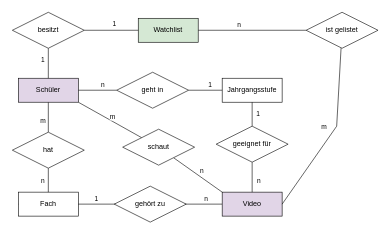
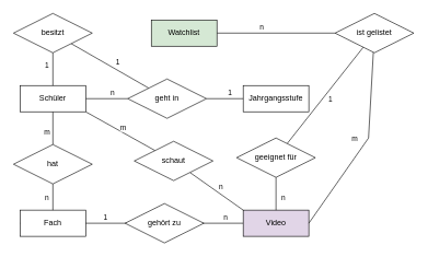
  <mxCell id="0" />
  <mxCell id="1" parent="0" />
  <mxCell id="2" style="rounded=0;orthogonalLoop=1;jettySize=auto;html=1;entryX=0;entryY=0.5;entryDx=0;entryDy=0;endArrow=none;endFill=0;" edge="1" parent="1" source="4" target="7"><mxGeometry relative="1" as="geometry" /></mxCell>
  <mxCell id="3" value="n" style="edgeLabel;html=1;align=center;verticalAlign=middle;resizable=0;points=[];" vertex="1" connectable="0" parent="2"><mxGeometry x="-0.689" y="-1" relative="1" as="geometry"><mxPoint y="-9" as="offset" /></mxGeometry></mxCell>
  <mxCell id="4" value="Video" style="whiteSpace=wrap;html=1;align=center;fillColor=#e1d5e7;" vertex="1" parent="1"><mxGeometry x="370" y="320" width="100" height="40" as="geometry" /></mxCell>
  <mxCell id="5" style="edgeStyle=none;rounded=0;orthogonalLoop=1;jettySize=auto;html=1;entryX=0;entryY=0.5;entryDx=0;entryDy=0;endArrow=none;endFill=0;" edge="1" parent="1" source="7" target="8"><mxGeometry relative="1" as="geometry" /></mxCell>
  <mxCell id="6" value="1" style="edgeLabel;html=1;align=center;verticalAlign=middle;resizable=0;points=[];" vertex="1" connectable="0" parent="5"><mxGeometry x="-0.514" relative="1" as="geometry"><mxPoint x="8.86" y="-10" as="offset" /></mxGeometry></mxCell>
  <mxCell id="7" value="gehört zu" style="shape=rhombus;perimeter=rhombusPerimeter;whiteSpace=wrap;html=1;align=center;" vertex="1" parent="1"><mxGeometry x="190" y="310" width="120" height="60" as="geometry" /></mxCell>
  <mxCell id="8" value="Fach" style="whiteSpace=wrap;html=1;align=center;" vertex="1" parent="1"><mxGeometry x="30" y="320" width="100" height="40" as="geometry" /></mxCell>
  <mxCell id="9" style="edgeStyle=none;rounded=0;orthogonalLoop=1;jettySize=auto;html=1;entryX=0;entryY=0.5;entryDx=0;entryDy=0;endArrow=none;endFill=0;" edge="1" parent="1" source="11" target="34"><mxGeometry relative="1" as="geometry" /></mxCell>
  <mxCell id="10" value="n" style="edgeLabel;html=1;align=center;verticalAlign=middle;resizable=0;points=[];" vertex="1" connectable="0" parent="9"><mxGeometry x="-0.238" y="1" relative="1" as="geometry"><mxPoint x="-1.43" y="-9" as="offset" /></mxGeometry></mxCell>
  <mxCell id="11" value="Watchlist" style="whiteSpace=wrap;html=1;align=center;fillColor=#d5e8d4;" vertex="1" parent="1"><mxGeometry x="230" y="30" width="100" height="40" as="geometry" /></mxCell>
  <mxCell id="12" style="edgeStyle=none;rounded=0;orthogonalLoop=1;jettySize=auto;html=1;entryX=0;entryY=0.5;entryDx=0;entryDy=0;endArrow=none;endFill=0;" edge="1" parent="1" source="16" target="28"><mxGeometry relative="1" as="geometry" /></mxCell>
  <mxCell id="13" value="n" style="edgeLabel;html=1;align=center;verticalAlign=middle;resizable=0;points=[];" vertex="1" connectable="0" parent="12"><mxGeometry x="0.339" relative="1" as="geometry"><mxPoint x="-2.86" y="-10" as="offset" /></mxGeometry></mxCell>
  <mxCell id="14" style="edgeStyle=none;rounded=0;orthogonalLoop=1;jettySize=auto;html=1;entryX=0.5;entryY=0;entryDx=0;entryDy=0;endArrow=none;endFill=0;" edge="1" parent="1" source="16" target="31"><mxGeometry relative="1" as="geometry" /></mxCell>
  <mxCell id="15" value="m" style="edgeLabel;html=1;align=center;verticalAlign=middle;resizable=0;points=[];" vertex="1" connectable="0" parent="14"><mxGeometry x="0.514" relative="1" as="geometry"><mxPoint x="-10" y="-7.71" as="offset" /></mxGeometry></mxCell>
- <mxCell id="16" value="Schüler" style="whiteSpace=wrap;html=1;align=center;fillColor=#e1d5e7;" vertex="1" parent="1"><mxGeometry x="30" y="130" width="100" height="40" as="geometry" /></mxCell>
+ <mxCell id="16" value="Schüler" style="whiteSpace=wrap;html=1;align=center;" vertex="1" parent="1"><mxGeometry x="30" y="130" width="100" height="40" as="geometry" /></mxCell>
  <mxCell id="17" value="Jahrgangsstufe" style="whiteSpace=wrap;html=1;align=center;" vertex="1" parent="1"><mxGeometry x="370" y="130" width="100" height="40" as="geometry" /></mxCell>
  <mxCell id="18" style="edgeStyle=none;rounded=0;orthogonalLoop=1;jettySize=auto;html=1;endArrow=none;endFill=0;" edge="1" parent="1" source="21" target="16"><mxGeometry relative="1" as="geometry" /></mxCell>
  <mxCell id="19" value="1" style="edgeLabel;html=1;align=center;verticalAlign=middle;resizable=0;points=[];" vertex="1" connectable="0" parent="18"><mxGeometry x="0.251" y="1" relative="1" as="geometry"><mxPoint x="-11" y="-11.43" as="offset" /></mxGeometry></mxCell>
- <mxCell id="20" value="1" style="edgeStyle=none;rounded=0;orthogonalLoop=1;jettySize=auto;html=1;entryX=0;entryY=0.5;entryDx=0;entryDy=0;endArrow=none;endFill=0;" edge="1" parent="1" source="21" target="11"><mxGeometry x="0.111" y="10" relative="1" as="geometry"><mxPoint as="offset" /></mxGeometry></mxCell>
+ <mxCell id="20" value="1" style="edgeStyle=none;rounded=0;orthogonalLoop=1;jettySize=auto;html=1;endArrow=none;endFill=0;" edge="1" parent="1" source="21" target="28"><mxGeometry x="0.111" y="10" relative="1" as="geometry"><mxPoint as="offset" /></mxGeometry></mxCell>
  <mxCell id="21" value="besitzt" style="shape=rhombus;perimeter=rhombusPerimeter;whiteSpace=wrap;html=1;align=center;" vertex="1" parent="1"><mxGeometry x="20" y="20" width="120" height="60" as="geometry" /></mxCell>
  <mxCell id="22" style="edgeStyle=none;rounded=0;orthogonalLoop=1;jettySize=auto;html=1;entryX=0.5;entryY=0;entryDx=0;entryDy=0;endArrow=none;endFill=0;" edge="1" parent="1" source="25" target="4"><mxGeometry relative="1" as="geometry" /></mxCell>
  <mxCell id="23" value="n" style="edgeLabel;html=1;align=center;verticalAlign=middle;resizable=0;points=[];" vertex="1" connectable="0" parent="22"><mxGeometry x="-0.331" y="1" relative="1" as="geometry"><mxPoint x="9" y="13.33" as="offset" /></mxGeometry></mxCell>
- <mxCell id="24" value="1" style="edgeStyle=none;rounded=0;orthogonalLoop=1;jettySize=auto;html=1;entryX=0.5;entryY=1;entryDx=0;entryDy=0;endArrow=none;endFill=0;" edge="1" parent="1" source="25" target="17"><mxGeometry y="-10" relative="1" as="geometry"><mxPoint as="offset" /></mxGeometry></mxCell>
+ <mxCell id="24" value="1" style="edgeStyle=none;rounded=0;orthogonalLoop=1;jettySize=auto;html=1;endArrow=none;endFill=0;" edge="1" parent="1" source="25" target="34"><mxGeometry y="-10" relative="1" as="geometry"><mxPoint as="offset" /></mxGeometry></mxCell>
  <mxCell id="25" value="geeignet für" style="shape=rhombus;perimeter=rhombusPerimeter;whiteSpace=wrap;html=1;align=center;" vertex="1" parent="1"><mxGeometry x="360" y="210" width="120" height="60" as="geometry" /></mxCell>
  <mxCell id="26" style="edgeStyle=none;rounded=0;orthogonalLoop=1;jettySize=auto;html=1;endArrow=none;endFill=0;" edge="1" parent="1" source="28" target="17"><mxGeometry relative="1" as="geometry" /></mxCell>
  <mxCell id="27" value="1" style="edgeLabel;html=1;align=center;verticalAlign=middle;resizable=0;points=[];" vertex="1" connectable="0" parent="26"><mxGeometry x="0.265" y="-1" relative="1" as="geometry"><mxPoint y="-11" as="offset" /></mxGeometry></mxCell>
  <mxCell id="28" value="geht in" style="shape=rhombus;perimeter=rhombusPerimeter;whiteSpace=wrap;html=1;align=center;" vertex="1" parent="1"><mxGeometry x="194" y="120" width="120" height="60" as="geometry" /></mxCell>
  <mxCell id="29" style="edgeStyle=none;rounded=0;orthogonalLoop=1;jettySize=auto;html=1;entryX=0.5;entryY=0;entryDx=0;entryDy=0;endArrow=none;endFill=0;" edge="1" parent="1" source="31" target="8"><mxGeometry relative="1" as="geometry" /></mxCell>
  <mxCell id="30" value="n" style="edgeLabel;html=1;align=center;verticalAlign=middle;resizable=0;points=[];" vertex="1" connectable="0" parent="29"><mxGeometry x="0.393" relative="1" as="geometry"><mxPoint x="-10" y="-8" as="offset" /></mxGeometry></mxCell>
  <mxCell id="31" value="hat" style="shape=rhombus;perimeter=rhombusPerimeter;whiteSpace=wrap;html=1;align=center;" vertex="1" parent="1"><mxGeometry x="20" y="220" width="120" height="60" as="geometry" /></mxCell>
  <mxCell id="32" style="edgeStyle=none;rounded=0;orthogonalLoop=1;jettySize=auto;html=1;entryX=1;entryY=0.5;entryDx=0;entryDy=0;endArrow=none;endFill=0;" edge="1" parent="1" source="34" target="4"><mxGeometry relative="1" as="geometry"><Array as="points"><mxPoint x="561" y="210" /></Array></mxGeometry></mxCell>
  <mxCell id="33" value="m" style="edgeLabel;html=1;align=center;verticalAlign=middle;resizable=0;points=[];" vertex="1" connectable="0" parent="32"><mxGeometry x="-0.077" y="1" relative="1" as="geometry"><mxPoint x="-20.5" y="-2.46" as="offset" /></mxGeometry></mxCell>
  <mxCell id="34" value="ist gelistet" style="shape=rhombus;perimeter=rhombusPerimeter;whiteSpace=wrap;html=1;align=center;" vertex="1" parent="1"><mxGeometry x="510" y="20" width="120" height="60" as="geometry" /></mxCell>
  <mxCell id="35" style="edgeStyle=none;rounded=0;orthogonalLoop=1;jettySize=auto;html=1;entryX=1;entryY=1;entryDx=0;entryDy=0;endArrow=none;endFill=0;" edge="1" parent="1" source="39" target="16"><mxGeometry relative="1" as="geometry" /></mxCell>
  <mxCell id="36" value="m" style="edgeLabel;html=1;align=center;verticalAlign=middle;resizable=0;points=[];" vertex="1" connectable="0" parent="35"><mxGeometry x="-0.327" y="1" relative="1" as="geometry"><mxPoint x="-13.4" y="-16.94" as="offset" /></mxGeometry></mxCell>
  <mxCell id="37" style="edgeStyle=none;rounded=0;orthogonalLoop=1;jettySize=auto;html=1;entryX=0;entryY=0;entryDx=0;entryDy=0;endArrow=none;endFill=0;" edge="1" parent="1" source="39" target="4"><mxGeometry relative="1" as="geometry" /></mxCell>
  <mxCell id="38" value="n" style="edgeLabel;html=1;align=center;verticalAlign=middle;resizable=0;points=[];" vertex="1" connectable="0" parent="37"><mxGeometry x="-0.291" y="2" relative="1" as="geometry"><mxPoint x="17.4" y="2.02" as="offset" /></mxGeometry></mxCell>
  <mxCell id="39" value="schaut" style="shape=rhombus;perimeter=rhombusPerimeter;whiteSpace=wrap;html=1;align=center;" vertex="1" parent="1"><mxGeometry x="204" y="215" width="120" height="60" as="geometry" /></mxCell>
